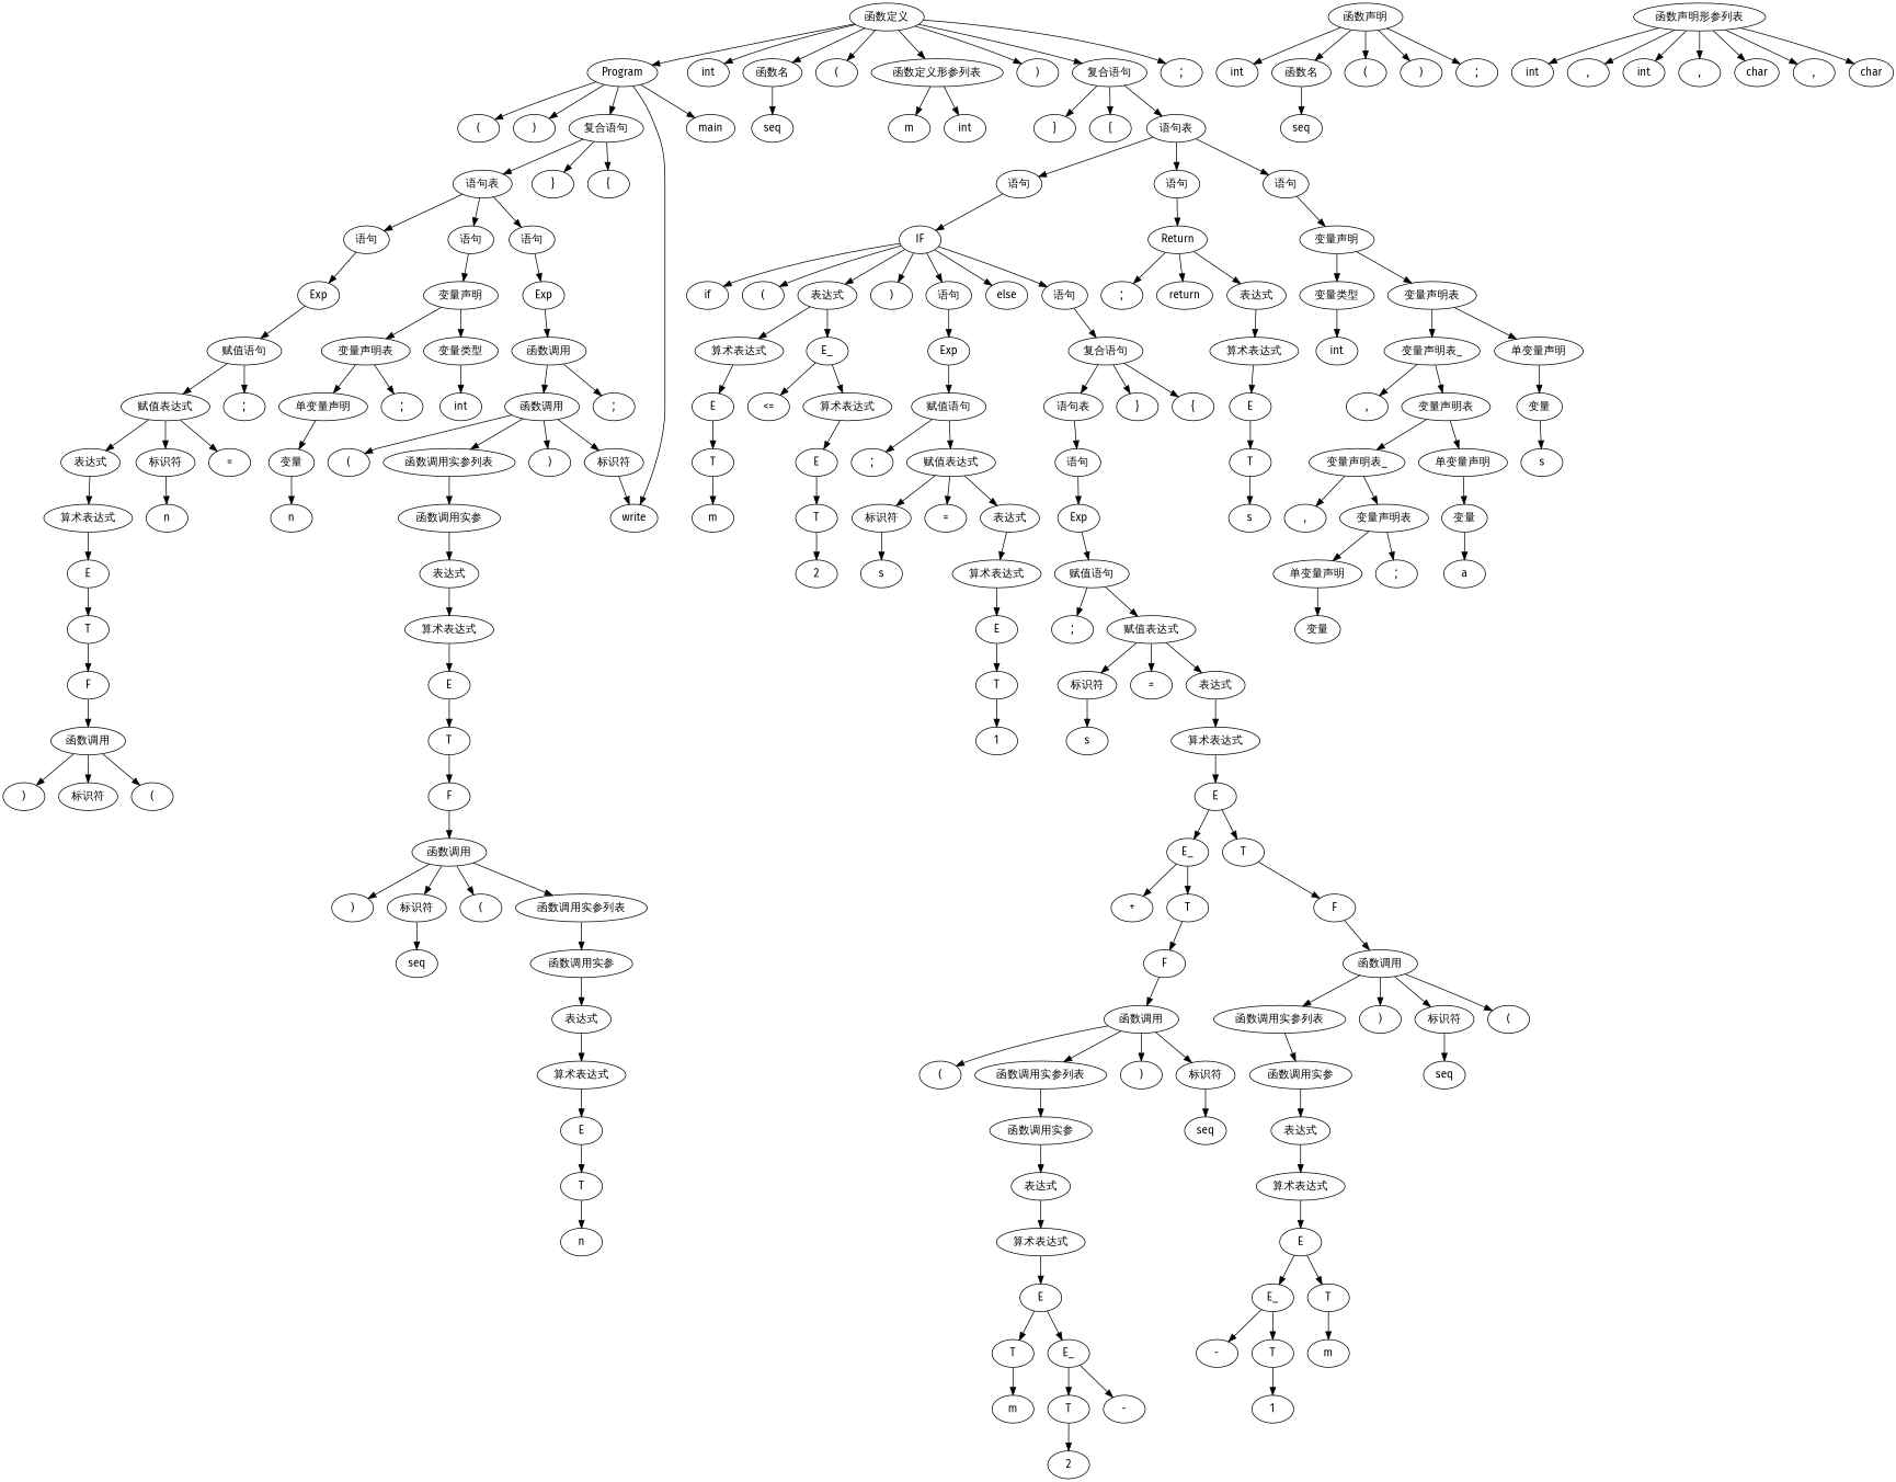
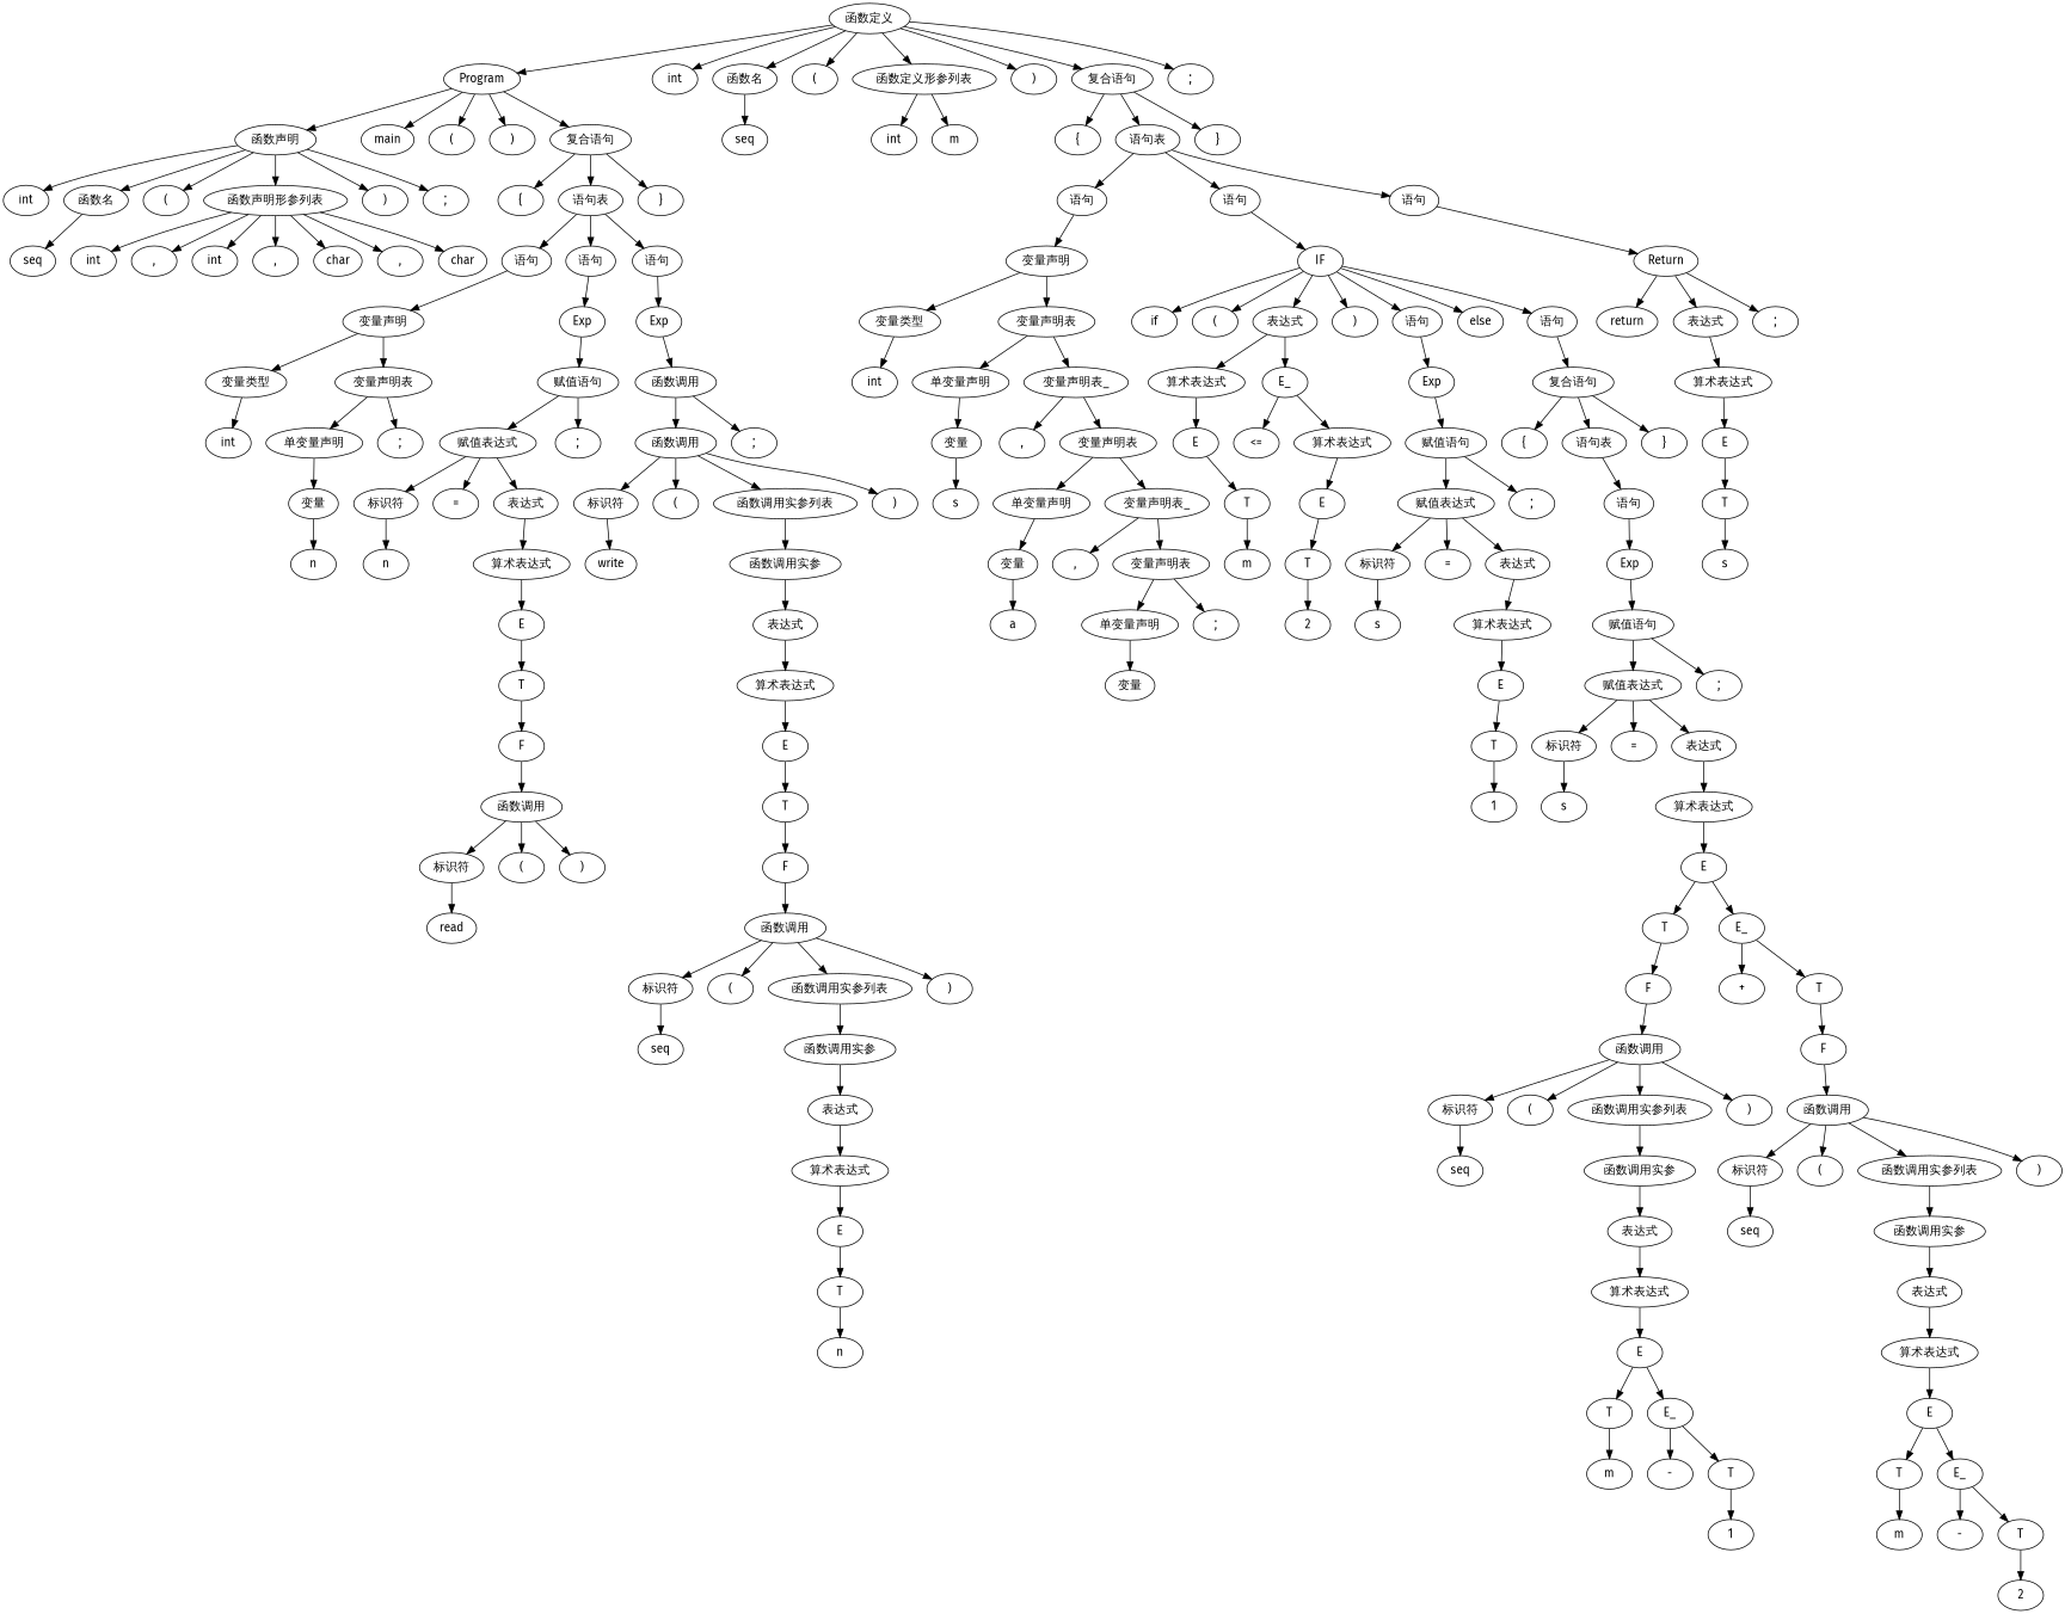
  digraph {
    fontname="Fira Sans"
    node [fontname="Fira Sans"]
    edge [fontname="Fira Sans"]
    n1 [label=Program]
    n2 [label="函数声明"]
    n3 [label=main]
    n4 [label="("]
    n5 [label=")"]
    n6 [label="复合语句"]
    n7 [label=int]
    n8 [label="函数名"]
    n9 [label="("]
    n10 [label="函数声明形参列表"]
    n11 [label=")"]
    n12 [label=";"]
    n13 [label="{"]
    n14 [label="语句表"]
    n15 [label="}"]
    n16 [label="函数定义"]
    n17 [label=int]
    n18 [label="函数名"]
    n19 [label="("]
    n20 [label="函数定义形参列表"]
    n21 [label=")"]
    n22 [label="复合语句"]
    n23 [label=";"]
    n24 [label=seq]
    n25 [label=int]
    n26 [label=","]
    n27 [label=int]
    n28 [label=","]
    n29 [label=char]
    n30 [label=","]
    n31 [label=char]
    n32 [label="语句"]
    n33 [label="语句"]
    n34 [label="语句"]
    n35 [label="变量声明"]
    n36 [label=Exp]
    n37 [label=Exp]
    n38 [label="变量类型"]
    n39 [label="变量声明表"]
    n40 [label=int]
    n41 [label="单变量声明"]
    n42 [label=";"]
    n43 [label="变量"]
    n44 [label=n]
    n45 [label="赋值语句"]
    n46 [label="赋值表达式"]
    n47 [label=";"]
    n48 [label="标识符"]
    n49 [label="="]
    n50 [label="表达式"]
    n51 [label=n]
    n52 [label="算术表达式"]
    n53 [label=E]
    n54 [label=T]
    n55 [label=F]
    n56 [label="函数调用"]
    n57 [label="标识符"]
    n58 [label="("]
    n59 [label=")"]
+   n60 [label=read]
    n61 [label="函数调用"]
    n62 [label="函数调用"]
    n63 [label=";"]
    n64 [label="标识符"]
    n65 [label="("]
    n66 [label="函数调用实参列表"]
    n67 [label=")"]
    n68 [label=write]
    n69 [label="函数调用实参"]
    n70 [label="表达式"]
    n71 [label="算术表达式"]
    n72 [label=E]
    n73 [label=T]
    n74 [label=F]
    n75 [label="函数调用"]
    n76 [label="标识符"]
    n77 [label="("]
    n78 [label="函数调用实参列表"]
    n79 [label=")"]
    n80 [label=seq]
    n81 [label="函数调用实参"]
    n82 [label="表达式"]
    n83 [label="算术表达式"]
    n84 [label=E]
    n85 [label=T]
    n86 [label=n]
    n87 [label=seq]
    n88 [label=int]
    n89 [label=m]
    n90 [label="{"]
    n91 [label="语句表"]
    n92 [label="}"]
    n93 [label="语句"]
    n94 [label="语句"]
    n95 [label="语句"]
    n96 [label="变量声明"]
    n97 [label=IF]
    n98 [label=Return]
    n99 [label="变量类型"]
    n100 [label="变量声明表"]
    n101 [label=int]
    n102 [label="单变量声明"]
    n103 [label="变量声明表_"]
    n104 [label="变量"]
    n105 [label=","]
    n106 [label="变量声明表"]
    n107 [label=s]
    n108 [label="单变量声明"]
    n109 [label="变量声明表_"]
    n110 [label="变量"]
    n111 [label=","]
    n112 [label="变量声明表"]
    n113 [label=a]
    n114 [label="单变量声明"]
    n115 [label=";"]
    n116 [label="变量"]
    n117 [label=if]
    n118 [label="("]
    n119 [label="表达式"]
    n120 [label=")"]
    n121 [label="语句"]
    n122 [label=else]
    n123 [label="语句"]
    n124 [label="算术表达式"]
    n125 [label=E_]
    n126 [label=Exp]
    n127 [label="复合语句"]
    n128 [label=E]
    n129 [label="<="]
    n130 [label="算术表达式"]
    n131 [label=T]
    n132 [label=m]
    n133 [label=E]
    n134 [label=T]
    n135 [label=2]
    n136 [label="赋值语句"]
    n137 [label="赋值表达式"]
    n138 [label=";"]
    n139 [label="标识符"]
    n140 [label="="]
    n141 [label="表达式"]
    n142 [label=s]
    n143 [label="算术表达式"]
    n144 [label=E]
    n145 [label=T]
    n146 [label=1]
    n147 [label="{"]
    n148 [label="语句表"]
    n149 [label="}"]
    n150 [label="语句"]
    n151 [label=Exp]
    n152 [label="赋值语句"]
    n153 [label="赋值表达式"]
    n154 [label=";"]
    n155 [label="标识符"]
    n156 [label="="]
    n157 [label="表达式"]
    n158 [label=s]
    n159 [label="算术表达式"]
    n160 [label=E]
    n161 [label=T]
    n162 [label=E_]
    n163 [label=F]
    n164 [label="+"]
    n165 [label=T]
    n166 [label="函数调用"]
    n167 [label="标识符"]
    n168 [label="("]
    n169 [label="函数调用实参列表"]
    n170 [label=")"]
    n171 [label=seq]
    n172 [label="函数调用实参"]
    n173 [label="表达式"]
    n174 [label="算术表达式"]
    n175 [label=E]
    n176 [label=T]
    n177 [label=E_]
    n178 [label=m]
    n179 [label="-"]
    n180 [label=T]
    n181 [label=1]
    n182 [label=F]
    n183 [label="函数调用"]
    n184 [label="标识符"]
    n185 [label="("]
    n186 [label="函数调用实参列表"]
    n187 [label=")"]
    n188 [label=seq]
    n189 [label="函数调用实参"]
    n190 [label="表达式"]
    n191 [label="算术表达式"]
    n192 [label=E]
    n193 [label=T]
    n194 [label=E_]
    n195 [label=m]
    n196 [label="-"]
    n197 [label=T]
    n198 [label=2]
    n199 [label=return]
    n200 [label="表达式"]
    n201 [label=";"]
    n202 [label="算术表达式"]
    n203 [label=E]
    n204 [label=T]
    n205 [label=s]
-   n1 -> n68
+   n1 -> n2
    n1 -> n3
    n1 -> n4
    n1 -> n5
    n1 -> n6
    n2 -> n7
    n2 -> n8
    n2 -> n9
+   n2 -> n10
    n2 -> n11
    n2 -> n12
    n6 -> n13
    n6 -> n14
    n6 -> n15
    n8 -> n24
    n10 -> n25
    n10 -> n26
    n10 -> n27
    n10 -> n28
    n10 -> n29
    n10 -> n30
    n10 -> n31
    n14 -> n32
    n14 -> n33
    n14 -> n34
    n16 -> n1
    n16 -> n17
    n16 -> n18
    n16 -> n19
    n16 -> n20
    n16 -> n21
    n16 -> n22
    n16 -> n23
    n18 -> n87
    n20 -> n88
    n20 -> n89
    n22 -> n90
    n22 -> n91
    n22 -> n92
    n32 -> n35
    n33 -> n36
    n34 -> n37
    n35 -> n38
    n35 -> n39
    n36 -> n45
    n37 -> n61
    n38 -> n40
    n39 -> n41
    n39 -> n42
    n41 -> n43
    n43 -> n44
    n45 -> n46
    n45 -> n47
    n46 -> n48
    n46 -> n49
    n46 -> n50
    n48 -> n51
    n50 -> n52
    n52 -> n53
    n53 -> n54
    n54 -> n55
    n55 -> n56
    n56 -> n57
    n56 -> n58
    n56 -> n59
+   n57 -> n60
    n61 -> n62
    n61 -> n63
    n62 -> n64
    n62 -> n65
    n62 -> n66
    n62 -> n67
    n64 -> n68
    n66 -> n69
    n69 -> n70
    n70 -> n71
    n71 -> n72
    n72 -> n73
    n73 -> n74
    n74 -> n75
    n75 -> n76
    n75 -> n77
    n75 -> n78
    n75 -> n79
    n76 -> n80
    n78 -> n81
    n81 -> n82
    n82 -> n83
    n83 -> n84
    n84 -> n85
    n85 -> n86
    n91 -> n93
    n91 -> n94
    n91 -> n95
    n93 -> n96
    n94 -> n97
    n95 -> n98
    n96 -> n99
    n96 -> n100
    n97 -> n117
    n97 -> n118
    n97 -> n119
    n97 -> n120
    n97 -> n121
    n97 -> n122
    n97 -> n123
    n98 -> n199
    n98 -> n200
    n98 -> n201
    n99 -> n101
    n100 -> n102
    n100 -> n103
    n102 -> n104
    n103 -> n105
    n103 -> n106
    n104 -> n107
    n106 -> n108
    n106 -> n109
    n108 -> n110
    n109 -> n111
    n109 -> n112
    n110 -> n113
    n112 -> n114
    n112 -> n115
    n114 -> n116
    n119 -> n124
    n119 -> n125
    n121 -> n126
    n123 -> n127
    n124 -> n128
    n125 -> n129
    n125 -> n130
    n126 -> n136
    n127 -> n147
    n127 -> n148
    n127 -> n149
    n128 -> n131
    n130 -> n133
    n131 -> n132
    n133 -> n134
    n134 -> n135
    n136 -> n137
    n136 -> n138
    n137 -> n139
    n137 -> n140
    n137 -> n141
    n139 -> n142
    n141 -> n143
    n143 -> n144
    n144 -> n145
    n145 -> n146
    n148 -> n150
    n150 -> n151
    n151 -> n152
    n152 -> n153
    n152 -> n154
    n153 -> n155
    n153 -> n156
    n153 -> n157
    n155 -> n158
    n157 -> n159
    n159 -> n160
    n160 -> n161
    n160 -> n162
    n161 -> n163
    n162 -> n164
    n162 -> n165
    n163 -> n166
    n165 -> n182
    n166 -> n167
    n166 -> n168
    n166 -> n169
    n166 -> n170
    n167 -> n171
    n169 -> n172
    n172 -> n173
    n173 -> n174
    n174 -> n175
    n175 -> n176
    n175 -> n177
    n176 -> n178
    n177 -> n179
    n177 -> n180
    n180 -> n181
    n182 -> n183
    n183 -> n184
    n183 -> n185
    n183 -> n186
    n183 -> n187
    n184 -> n188
    n186 -> n189
    n189 -> n190
    n190 -> n191
    n191 -> n192
    n192 -> n193
    n192 -> n194
    n193 -> n195
    n194 -> n196
    n194 -> n197
    n197 -> n198
    n200 -> n202
    n202 -> n203
    n203 -> n204
    n204 -> n205
  }
